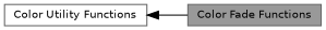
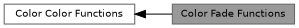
  digraph {
    rankdir=LR
    node [fontname=Helvetica fontsize=10 shape=box style=filled]
    n1 [color=gray40 fillcolor=grey60 fontcolor=black height=0.2 label="Color Fade Functions" width=0.4]
-   n2 [color=grey40 fillcolor=white height=0.2 label="Color Utility Functions" width=0.4]
+   n2 [color=grey40 fillcolor=white height=0.2 label="Color Color Functions" width=0.4]
    n2 -> n1 [dir=back fontname=Helvetica fontsize=10 labelfontname=Helvetica labelfontsize=10 shape=plaintext style=solid]
  }
